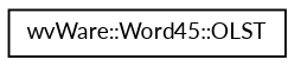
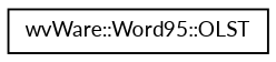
  digraph {
    rankdir=LR
    fontname=Lato
-   n1 [color=black fillcolor=white fontname=Lato fontsize=10 height=0.2 label="wvWare::Word45::OLST" shape=record style=filled width=0.4]
+   n1 [color=black fillcolor=white fontname=Lato fontsize=10 height=0.2 label="wvWare::Word95::OLST" shape=record style=filled width=0.4]
  }
